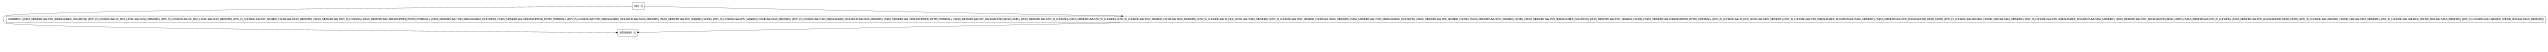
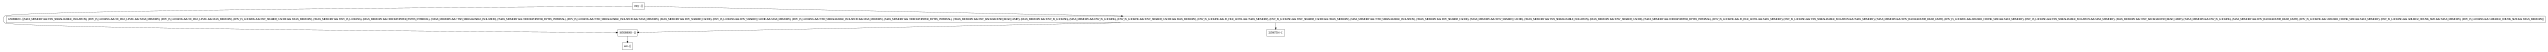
  digraph {
    fontname="Liberation Serif"
    node [fontname="Liberation Serif" shape=record]
    edge [fontname="Liberation Serif"]
    n1 [label="entry - []"]
    n2 [label="1292888639 - [(MAX_MEMORY && TXN_SERIALIZABLE_ISOLATION), (ENV_IS_LOCKING && !JE_FILE_LEVEL && !MAX_MEMORY), (ENV_IS_LOCKING && !JE_FILE_LEVEL && MAX_MEMORY), (ENV_IS_LOCKING && ENV_SHARED_CACHE && !MAX_MEMORY), (!MAX_MEMORY && !ENV_IS_LOCKING), (MAX_MEMORY && CHECKPOINTER_BYTES_INTERVAL), (!MAX_MEMORY && !TXN_SERIALIZABLE_ISOLATION), (!MAX_MEMORY && !CHECKPOINTER_BYTES_INTERVAL), (ENV_IS_LOCKING && !TXN_SERIALIZABLE_ISOLATION && !MAX_MEMORY), (MAX_MEMORY && ENV_SHARED_CACHE), (ENV_IS_LOCKING && ENV_SHARED_CACHE && MAX_MEMORY), (ENV_IS_LOCKING && !TXN_SERIALIZABLE_ISOLATION && MAX_MEMORY), (MAX_MEMORY && !CHECKPOINTER_BYTES_INTERVAL), (!MAX_MEMORY && ENV_BACKGROUND_READ_LIMIT), (MAX_MEMORY && !ENV_IS_LOCKING), (MAX_MEMORY && ENV_IS_LOCKING), (ENV_IS_LOCKING && !ENV_SHARED_CACHE && MAX_MEMORY), (ENV_IS_LOCKING && JE_FILE_LEVEL && !MAX_MEMORY), (ENV_IS_LOCKING && !ENV_SHARED_CACHE && !MAX_MEMORY), (MAX_MEMORY && !TXN_SERIALIZABLE_ISOLATION), (!MAX_MEMORY && ENV_SHARED_CACHE), (!MAX_MEMORY && !ENV_SHARED_CACHE), (!MAX_MEMORY && TXN_SERIALIZABLE_ISOLATION), (MAX_MEMORY && !ENV_SHARED_CACHE), (!MAX_MEMORY && CHECKPOINTER_BYTES_INTERVAL), (ENV_IS_LOCKING && JE_FILE_LEVEL && MAX_MEMORY), (ENV_IS_LOCKING && TXN_SERIALIZABLE_ISOLATION && !MAX_MEMORY), (!MAX_MEMORY && !ENV_BACKGROUND_READ_LIMIT), (ENV_IS_LOCKING && ADLER32_CHUNK_SIZE && MAX_MEMORY), (ENV_IS_LOCKING && TXN_SERIALIZABLE_ISOLATION && MAX_MEMORY), (MAX_MEMORY && !ENV_BACKGROUND_READ_LIMIT), (!MAX_MEMORY && ENV_IS_LOCKING), (MAX_MEMORY && ENV_BACKGROUND_READ_LIMIT), (ENV_IS_LOCKING && !ADLER32_CHUNK_SIZE && MAX_MEMORY), (ENV_IS_LOCKING && ADLER32_CHUNK_SIZE && !MAX_MEMORY), (ENV_IS_LOCKING && !ADLER32_CHUNK_SIZE && !MAX_MEMORY)]"]
    n3 [label="1858398993 - []"]
+   n4 [label="325667514 - []"]
+   n5 [label="exit - []"]
    n1 -> n2
    n1 -> n3
    n2 -> n3
+   n2 -> n4
+   n3 -> n5
  }
